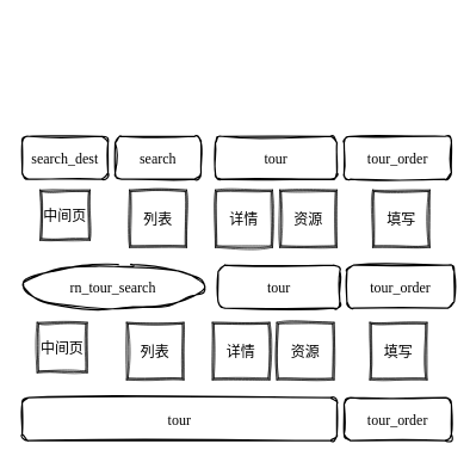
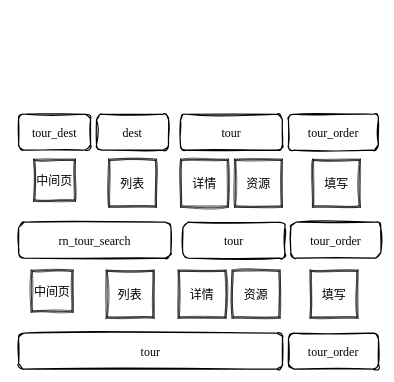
  <mxCell id="0" />
  <mxCell id="1" parent="0" />
  <mxCell id="2" value="&lt;h1&gt;&lt;br&gt;&lt;/h1&gt;" style="text;html=1;strokeColor=none;fillColor=none;spacing=5;spacingTop=-20;whiteSpace=wrap;overflow=hidden;rounded=0;fontSize=20;fontFamily=Architects Daughter;" parent="1" vertex="1"><mxGeometry x="20" y="20" width="190" height="120" as="geometry" /></mxCell>
  <mxCell id="3" value="tour" style="rounded=1;whiteSpace=wrap;html=1;strokeWidth=2;fillWeight=4;hachureGap=8;hachureAngle=45;fillColor=none;sketch=1;jiggle=2;curveFitting=1;fontFamily=Verdana;fontSize=20;" parent="1" vertex="1"><mxGeometry x="300" y="190" width="170" height="60" as="geometry" /></mxCell>
- <mxCell id="4" value="search_dest" style="rounded=1;whiteSpace=wrap;html=1;strokeWidth=2;fillWeight=4;hachureGap=8;hachureAngle=45;fillColor=none;sketch=1;jiggle=2;curveFitting=1;fontFamily=Verdana;fontSize=20;" parent="1" vertex="1"><mxGeometry x="30" y="190" width="120" height="60" as="geometry" /></mxCell>
+ <mxCell id="4" value="tour_dest" style="rounded=1;whiteSpace=wrap;html=1;strokeWidth=2;fillWeight=4;hachureGap=8;hachureAngle=45;fillColor=none;sketch=1;jiggle=2;curveFitting=1;fontFamily=Verdana;fontSize=20;" parent="1" vertex="1"><mxGeometry x="30" y="190" width="120" height="60" as="geometry" /></mxCell>
  <mxCell id="5" value="tour_order" style="rounded=1;whiteSpace=wrap;html=1;strokeWidth=2;fillWeight=4;hachureGap=8;hachureAngle=45;fillColor=none;sketch=1;jiggle=2;curveFitting=1;fontFamily=Verdana;fontSize=20;" parent="1" vertex="1"><mxGeometry x="480" y="190" width="150" height="60" as="geometry" /></mxCell>
  <mxCell id="6" value="中间页" style="shape=ext;double=1;whiteSpace=wrap;html=1;aspect=fixed;sketch=1;hachureGap=4;jiggle=2;curveFitting=1;fontFamily=Verdana;fontSize=20;fillColor=none;" parent="1" vertex="1"><mxGeometry x="55" y="265" width="70" height="70" as="geometry" /></mxCell>
  <mxCell id="7" value="列表" style="shape=ext;double=1;whiteSpace=wrap;html=1;aspect=fixed;sketch=1;hachureGap=4;jiggle=2;curveFitting=1;fontFamily=Verdana;fontSize=20;fillColor=none;" parent="1" vertex="1"><mxGeometry x="180" y="265" width="80" height="80" as="geometry" /></mxCell>
- <mxCell id="8" value="search" style="rounded=1;whiteSpace=wrap;html=1;strokeWidth=2;fillWeight=4;hachureGap=8;hachureAngle=45;fillColor=none;sketch=1;jiggle=2;curveFitting=1;fontFamily=Verdana;fontSize=20;" parent="1" vertex="1"><mxGeometry x="160" y="190" width="120" height="60" as="geometry" /></mxCell>
+ <mxCell id="8" value="dest" style="rounded=1;whiteSpace=wrap;html=1;strokeWidth=2;fillWeight=4;hachureGap=8;hachureAngle=45;fillColor=none;sketch=1;jiggle=2;curveFitting=1;fontFamily=Verdana;fontSize=20;" parent="1" vertex="1"><mxGeometry x="160" y="190" width="120" height="60" as="geometry" /></mxCell>
  <mxCell id="9" value="详情" style="shape=ext;double=1;whiteSpace=wrap;html=1;aspect=fixed;sketch=1;hachureGap=4;jiggle=2;curveFitting=1;fontFamily=Verdana;fontSize=20;fillColor=none;" parent="1" vertex="1"><mxGeometry x="300" y="265" width="80" height="80" as="geometry" /></mxCell>
  <mxCell id="10" value="资源" style="shape=ext;double=1;whiteSpace=wrap;html=1;aspect=fixed;sketch=1;hachureGap=4;jiggle=2;curveFitting=1;fontFamily=Verdana;fontSize=20;fillColor=none;" parent="1" vertex="1"><mxGeometry x="390" y="265" width="80" height="80" as="geometry" /></mxCell>
  <mxCell id="11" value="填写" style="shape=ext;double=1;whiteSpace=wrap;html=1;aspect=fixed;sketch=1;hachureGap=4;jiggle=2;curveFitting=1;fontFamily=Verdana;fontSize=20;fillColor=none;" parent="1" vertex="1"><mxGeometry x="520" y="265" width="80" height="80" as="geometry" /></mxCell>
  <mxCell id="12" value="tour" style="rounded=1;whiteSpace=wrap;html=1;strokeWidth=2;fillWeight=4;hachureGap=8;hachureAngle=45;fillColor=none;sketch=1;jiggle=2;curveFitting=1;fontFamily=Verdana;fontSize=20;" parent="1" vertex="1"><mxGeometry x="304" y="370" width="170" height="60" as="geometry" /></mxCell>
  <mxCell id="13" value="tour_order" style="rounded=1;whiteSpace=wrap;html=1;strokeWidth=2;fillWeight=4;hachureGap=8;hachureAngle=45;fillColor=none;sketch=1;jiggle=2;curveFitting=1;fontFamily=Verdana;fontSize=20;" parent="1" vertex="1"><mxGeometry x="484" y="370" width="150" height="60" as="geometry" /></mxCell>
- <mxCell id="14" value="rn_tour_search" style="ellipse;whiteSpace=wrap;html=1;strokeWidth=2;fillWeight=4;hachureGap=8;hachureAngle=45;fillColor=none;sketch=1;jiggle=2;curveFitting=1;fontFamily=Verdana;fontSize=20;" parent="1" vertex="1"><mxGeometry x="30" y="370" width="254" height="60" as="geometry" /></mxCell>
+ <mxCell id="14" value="rn_tour_search" style="rounded=1;whiteSpace=wrap;html=1;strokeWidth=2;fillWeight=4;hachureGap=8;hachureAngle=45;fillColor=none;sketch=1;jiggle=2;curveFitting=1;fontFamily=Verdana;fontSize=20;" parent="1" vertex="1"><mxGeometry x="30" y="370" width="254" height="60" as="geometry" /></mxCell>
  <mxCell id="15" value="中间页" style="shape=ext;double=1;whiteSpace=wrap;html=1;aspect=fixed;sketch=1;hachureGap=4;jiggle=2;curveFitting=1;fontFamily=Verdana;fontSize=20;fillColor=none;" parent="1" vertex="1"><mxGeometry x="51" y="450" width="70" height="70" as="geometry" /></mxCell>
  <mxCell id="16" value="列表" style="shape=ext;double=1;whiteSpace=wrap;html=1;aspect=fixed;sketch=1;hachureGap=4;jiggle=2;curveFitting=1;fontFamily=Verdana;fontSize=20;fillColor=none;" parent="1" vertex="1"><mxGeometry x="176" y="450" width="80" height="80" as="geometry" /></mxCell>
  <mxCell id="17" value="详情" style="shape=ext;double=1;whiteSpace=wrap;html=1;aspect=fixed;sketch=1;hachureGap=4;jiggle=2;curveFitting=1;fontFamily=Verdana;fontSize=20;fillColor=none;" parent="1" vertex="1"><mxGeometry x="296" y="450" width="80" height="80" as="geometry" /></mxCell>
  <mxCell id="18" value="资源" style="shape=ext;double=1;whiteSpace=wrap;html=1;aspect=fixed;sketch=1;hachureGap=4;jiggle=2;curveFitting=1;fontFamily=Verdana;fontSize=20;fillColor=none;" parent="1" vertex="1"><mxGeometry x="386" y="450" width="80" height="80" as="geometry" /></mxCell>
  <mxCell id="19" value="填写" style="shape=ext;double=1;whiteSpace=wrap;html=1;aspect=fixed;sketch=1;hachureGap=4;jiggle=2;curveFitting=1;fontFamily=Verdana;fontSize=20;fillColor=none;" parent="1" vertex="1"><mxGeometry x="516" y="450" width="80" height="80" as="geometry" /></mxCell>
  <mxCell id="20" value="tour" style="rounded=1;whiteSpace=wrap;html=1;strokeWidth=2;fillWeight=4;hachureGap=8;hachureAngle=45;fillColor=none;sketch=1;jiggle=2;curveFitting=1;fontFamily=Verdana;fontSize=20;" parent="1" vertex="1"><mxGeometry x="30" y="555" width="440" height="60" as="geometry" /></mxCell>
  <mxCell id="21" value="tour_order" style="rounded=1;whiteSpace=wrap;html=1;strokeWidth=2;fillWeight=4;hachureGap=8;hachureAngle=45;fillColor=none;sketch=1;jiggle=2;curveFitting=1;fontFamily=Verdana;fontSize=20;" parent="1" vertex="1"><mxGeometry x="480" y="555" width="150" height="60" as="geometry" /></mxCell>
